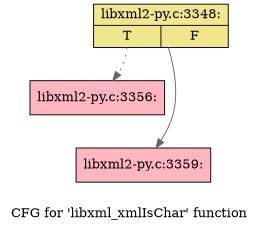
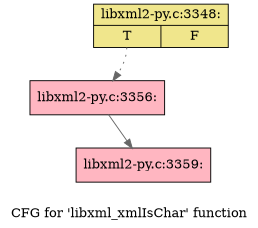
  digraph {
    label="CFG for 'libxml_xmlIsChar' function"
    node [fillcolor=lightpink shape=record style=filled]
    edge [color=gray40]
    n1 [fillcolor=khaki label="{libxml2-py.c:3348:|{<s0>T|<s1>F}}"]
    n2 [label="{libxml2-py.c:3356:}"]
    n3 [label="{libxml2-py.c:3359:}"]
    n1 -> n2 [style=dotted tailport=s0]
-   n1 -> n3 [style=solid]
+   n2 -> n3 [style=solid]
  }
